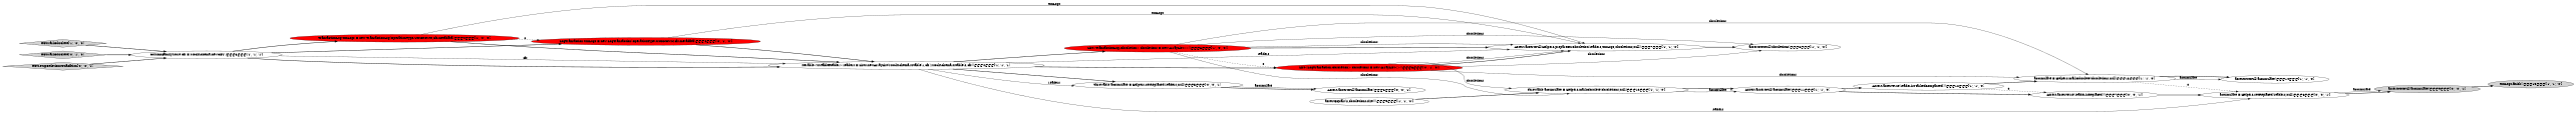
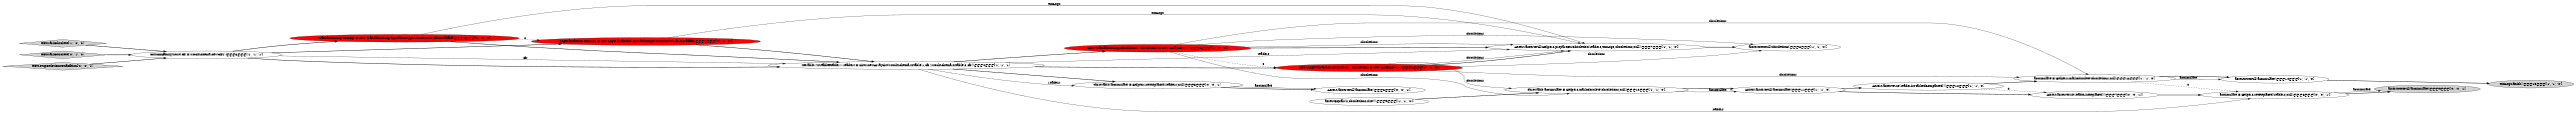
  digraph {
    rankdir=LR
    node [fillcolor=white shape=ellipse style=filled]
    edge [style=bold]
    n1 [label="Assert.assertNull(accumulate)@@@6@@@['0', '0', '1']"]
    n2 [label="Assert.assertTrue(reader.isReplaced())@@@7@@@['0', '0', '1']"]
    n3 [label="accumulate = Helpers.setReplaced(readers,null)@@@8@@@['0', '0', '1']"]
    n4 [fillcolor=lightgray label="assertNotNull(accumulate)@@@9@@@['0', '0', '1']"]
    n5 [label="assertNotNull(accumulate)@@@14@@@['1', '1', '0']"]
    n6 [fillcolor=lightgray label="txnLogs.finish()@@@15@@@['1', '1', '0']"]
    n7 [label="Assert.assertNull(accumulate)@@@11@@@['1', '1', '0']"]
    n8 [label="Assert.assertTrue(reader.isMarkedCompacted())@@@12@@@['1', '1', '0']"]
    n9 [label="accumulate = Helpers.markObsolete(obsoletions,null)@@@13@@@['1', '1', '0']"]
    n10 [label="assertNotNull(obsoletions)@@@8@@@['1', '1', '0']"]
    n11 [label="assertEquals(2,obsoletions.size())@@@9@@@['1', '1', '0']"]
    n12 [label="Throwable accumulate = Helpers.markObsolete(obsoletions,null)@@@10@@@['1', '1', '0']"]
    n13 [fillcolor=red label="LogTransaction txnLogs = new LogTransaction(OperationType.UNKNOWN,cfs.metadata)@@@4@@@['0', '1', '0']"]
    n14 [label="Assert.assertNull(Helpers.prepareForObsoletion(readers,txnLogs,obsoletions,null))@@@7@@@['1', '1', '0']"]
    n15 [label="Iterable<SSTableReader> readers = Lists.newArrayList(MockSchema.sstable(1,cfs),MockSchema.sstable(2,cfs))@@@4@@@['1', '1', '1']"]
    n16 [fillcolor=red label="List<LogTransaction.Obsoletion> obsoletions = new ArrayList<>()@@@6@@@['0', '1', '0']"]
    n17 [label="Throwable accumulate = Helpers.setReplaced(readers,null)@@@5@@@['0', '0', '1']"]
    n18 [fillcolor=red label="List<TransactionLog.Obsoletion> obsoletions = new ArrayList<>()@@@6@@@['1', '0', '0']"]
    n19 [label="ColumnFamilyStore cfs = MockSchema.newCFS()@@@3@@@['1', '1', '1']"]
    n20 [fillcolor=red label="TransactionLog txnLogs = new TransactionLog(OperationType.UNKNOWN,cfs.metadata)@@@4@@@['1', '0', '0']"]
    n21 [fillcolor=lightgray label="testMarkObsolete['1', '0', '0']" shape=diamond]
    n22 [fillcolor=lightgray label="testMarkObsolete['0', '1', '0']" shape=diamond]
    n23 [fillcolor=lightgray label="testSetupDeletionNotification['0', '0', '1']" shape=diamond]
    n2 -> n3
    n3 -> n4
    n3 -> n4 [label=accumulate style=solid]
-   n4 -> n6
+   n5 -> n6
    n7 -> n2
    n7 -> n8
    n8 -> n2 [label=0 style=dashed]
    n8 -> n9
    n9 -> n3 [label=0 style=dashed]
    n9 -> n5 [label=accumulate style=solid]
    n9 -> n5
    n11 -> n12
    n12 -> n7 [label=accumulate style=solid]
    n12 -> n7
    n13 -> n14 [label=txnLogs style=solid]
    n13 -> n15
    n14 -> n10
    n15 -> n3 [label=readers style=solid]
    n15 -> n14 [label=readers style=solid]
    n15 -> n16
    n15 -> n17 [label=readers style=solid]
    n15 -> n17
    n15 -> n18
    n16 -> n9 [label=obsoletions style=solid]
    n16 -> n10 [label=obsoletions style=solid]
    n16 -> n12 [label=obsoletions style=solid]
    n16 -> n14 [label=obsoletions style=solid]
    n16 -> n14
    n17 -> n1 [label=accumulate style=solid]
    n17 -> n1
    n18 -> n9 [label=obsoletions style=solid]
    n18 -> n10 [label=obsoletions style=solid]
    n18 -> n12 [label=obsoletions style=solid]
    n18 -> n14 [label=obsoletions style=solid]
    n18 -> n14
    n18 -> n16 [label=0 style=dashed]
    n19 -> n13
    n19 -> n15 [label=cfs style=solid]
    n19 -> n15
    n19 -> n20
    n20 -> n13 [label=0 style=dashed]
    n20 -> n14 [label=txnLogs style=solid]
    n20 -> n15
    n21 -> n19
    n22 -> n19
    n23 -> n19
  }
